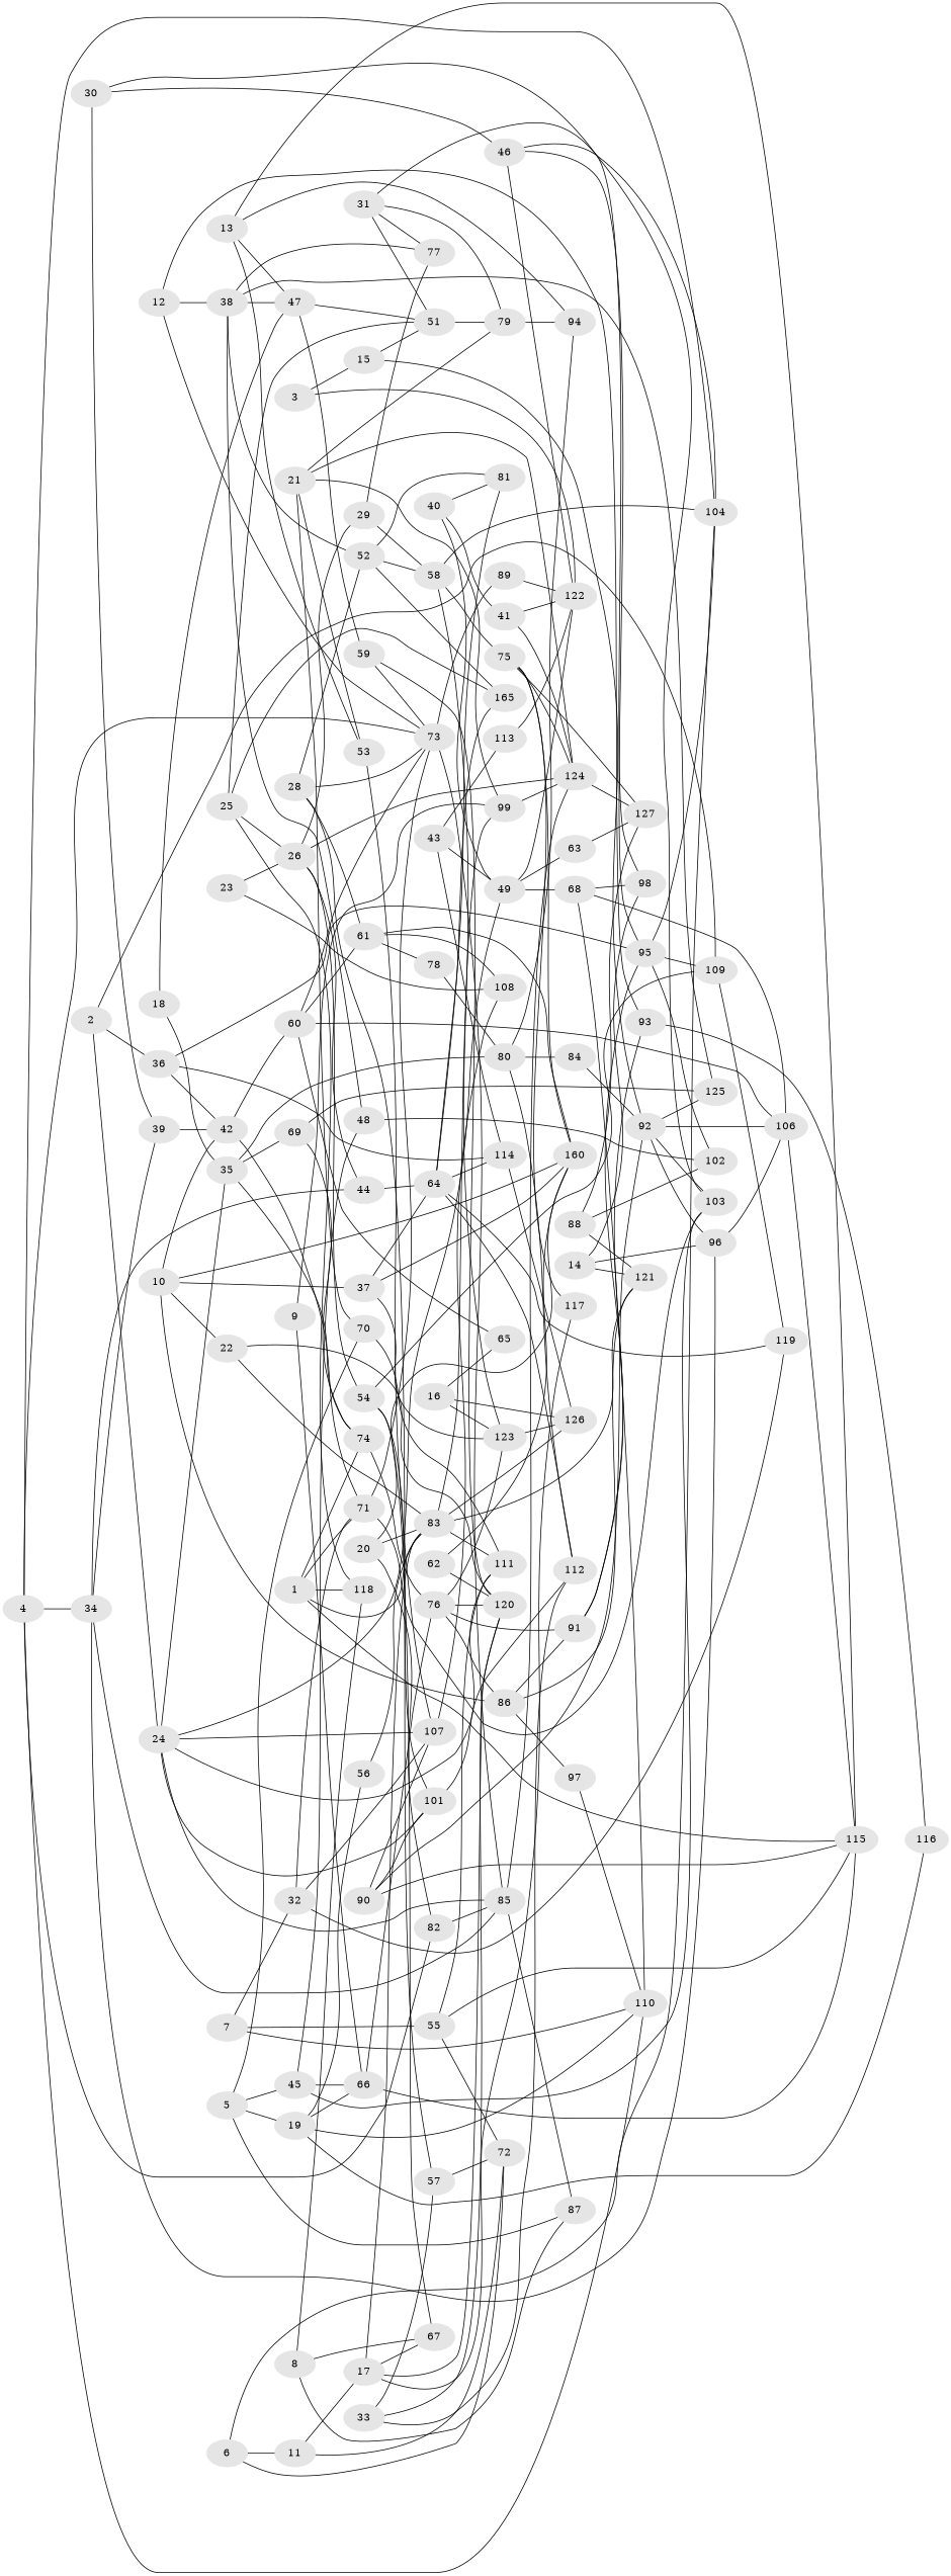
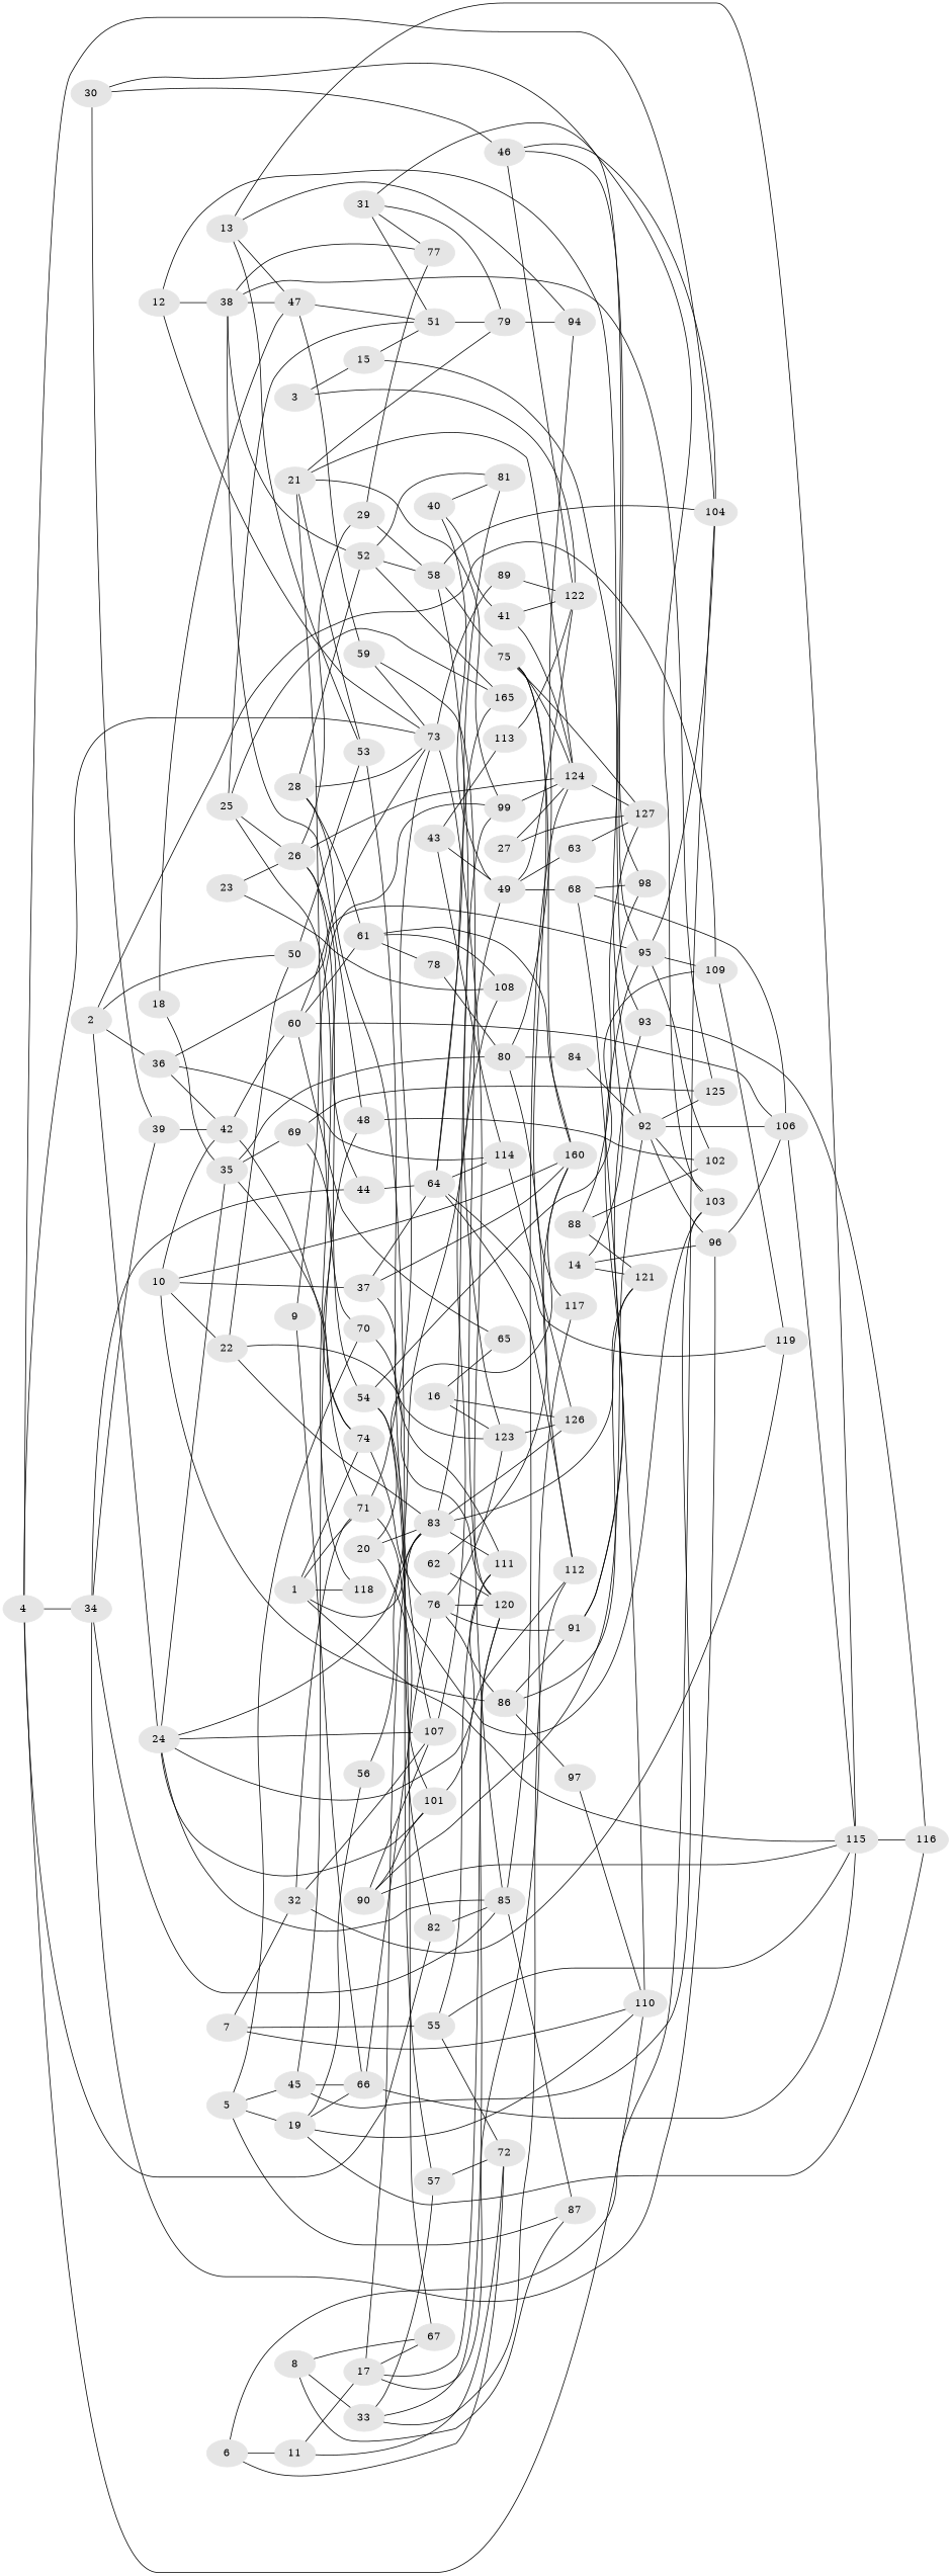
  graph {
    rankdir=LR
    node [color=gray90 style=filled]
    1
    71
    74
    83
    115
    118
    73
    103
    76
    99
    121
    126
    111
    116
    2
    24
    36
+   50
    109
    35
    49
    85
    101
    107
    42
    95
    114
    53
    119
    3
    15
    122
    51
    92
    4
    34
    82
    104
    110
    96
    44
    39
    89
    5
    19
    45
    70
    87
    66
    56
    48
    6
    11
    72
    17
    7
    32
    55
    8
    33
    67
    120
    57
    112
    9
    124
    10
    22
    37
    86
    n71 [label=160]
    123
    64
    60
    91
    97
    117
    12
    38
    93
    47
    52
    77
    125
    13
    94
    59
    14
    98
    106
    79
    16
    65
    18
    69
    80
    20
    21
    127
    23
    26
    108
    29
    54
    63
    68
    25
    n108 [label=165]
    58
+   27
    28
    61
    81
    78
    75
    30
    46
    31
    84
    102
    40
    41
    43
    113
    62
    88
    90
    1 -- 71
    1 -- 74
    1 -- 83
    1 -- 115
    1 -- 118
    71 -- 73
    71 -- 103
    74 -- 76
    83 -- 99
    83 -- 121
    83 -- 126
    83 -- 111
+   115 -- 116
    73 -- 85
    73 -- 89
    76 -- 120
    76 -- 86
    76 -- 123
    76 -- 91
    99 -- 124
    2 -- 24
    2 -- 36
+   2 -- 50
    2 -- 109
    24 -- 111
    24 -- 35
    24 -- 49
    24 -- 85
    24 -- 101
    24 -- 107
    36 -- 42
    36 -- 95
    36 -- 114
+   50 -- 53
    109 -- 119
    35 -- 74
    35 -- 69
    35 -- 80
    49 -- 122
    49 -- 63
    49 -- 68
    85 -- 87
    85 -- 124
    101 -- 112
    107 -- 108
    42 -- 71
    42 -- 60
    95 -- 109
    95 -- 104
    95 -- 102
    114 -- 126
    53 -- 107
    3 -- 15
    3 -- 122
    15 -- 51
    15 -- 92
    51 -- 79
    92 -- 103
    92 -- 96
    92 -- 125
    92 -- 106
    4 -- 73
    4 -- 34
    4 -- 82
    4 -- 104
    4 -- 110
    34 -- 85
    34 -- 96
    34 -- 44
    34 -- 39
    82 -- 85
    96 -- 106
    44 -- 64
    39 -- 42
    89 -- 122
    5 -- 19
    5 -- 45
    5 -- 70
    5 -- 87
    19 -- 116
    19 -- 110
    19 -- 66
    19 -- 56
    45 -- 103
    45 -- 66
    45 -- 48
    70 -- 111
    66 -- 115
    66 -- 76
    56 -- 83
    48 -- 102
    6 -- 104
    6 -- 11
    6 -- 72
    11 -- 72
    11 -- 17
    17 -- 83
    17 -- 67
    17 -- 120
    17 -- 117
    7 -- 110
    7 -- 32
    7 -- 55
    32 -- 71
    32 -- 107
    32 -- 119
    55 -- 115
    55 -- 111
    55 -- 72
    8 -- 87
-   8 -- 118
+   8 -- 33
    8 -- 67
    33 -- 120
    33 -- 57
    33 -- 112
    57 -- 72
    9 -- 99
    9 -- 66
    124 -- 127
    10 -- 42
    10 -- 22
    10 -- 37
    10 -- 86
    10 -- n71
    22 -- 83
+   22 -- 50
    22 -- 120
    37 -- n71
    37 -- 123
    37 -- 64
    86 -- 121
    86 -- 91
    86 -- 97
    123 -- 126
    64 -- 114
    64 -- 119
    64 -- 112
    64 -- n108
    64 -- 81
    60 -- 73
    60 -- 106
    60 -- 65
    60 -- 61
    91 -- 95
    91 -- 93
    97 -- 110
    12 -- 73
    12 -- 38
    12 -- 93
    38 -- 48
    38 -- 47
    38 -- 52
    38 -- 77
    38 -- 125
    93 -- 116
    47 -- 51
    47 -- 59
    52 -- n108
    52 -- 58
    52 -- 81
    13 -- 115
    13 -- 53
    13 -- 47
    13 -- 94
    59 -- 73
    59 -- 120
    14 -- 121
    14 -- 96
    14 -- 98
    106 -- 115
    79 -- 94
    16 -- 126
    16 -- 123
    16 -- 65
    18 -- 35
    18 -- 47
    69 -- 74
    69 -- 125
    80 -- 112
    80 -- 94
    80 -- 84
    20 -- 83
    20 -- 82
    20 -- n71
    21 -- 99
    21 -- 53
    21 -- 70
    21 -- 124
    21 -- 79
    23 -- 26
    23 -- 108
    26 -- 44
    26 -- 124
    26 -- 29
    26 -- 54
    29 -- 77
    29 -- 58
    54 -- 109
    54 -- 101
    54 -- 67
    63 -- 127
    68 -- 110
    68 -- 98
    68 -- 106
    25 -- 118
    25 -- 51
    25 -- 26
    25 -- n108
    58 -- 104
    58 -- 123
    58 -- 75
+   27 -- 124
+   27 -- 127
    28 -- 73
    28 -- 57
    28 -- 52
    28 -- 61
    61 -- n71
    61 -- 108
    61 -- 78
    78 -- 80
    75 -- 124
    75 -- n71
    75 -- 117
    75 -- 127
    30 -- 39
    30 -- 98
    30 -- 46
    46 -- 95
    46 -- 122
    46 -- 104
    31 -- 103
    31 -- 51
    31 -- 77
    31 -- 79
    84 -- 92
    40 -- 49
    40 -- 81
    40 -- 41
    41 -- 122
    41 -- 124
    43 -- 49
    43 -- 114
    43 -- 113
    113 -- 122
    62 -- 120
    62 -- n71
    88 -- 121
    88 -- 127
    88 -- 102
    90 -- 115
    90 -- 101
    90 -- 107
    90 -- 92
  }
